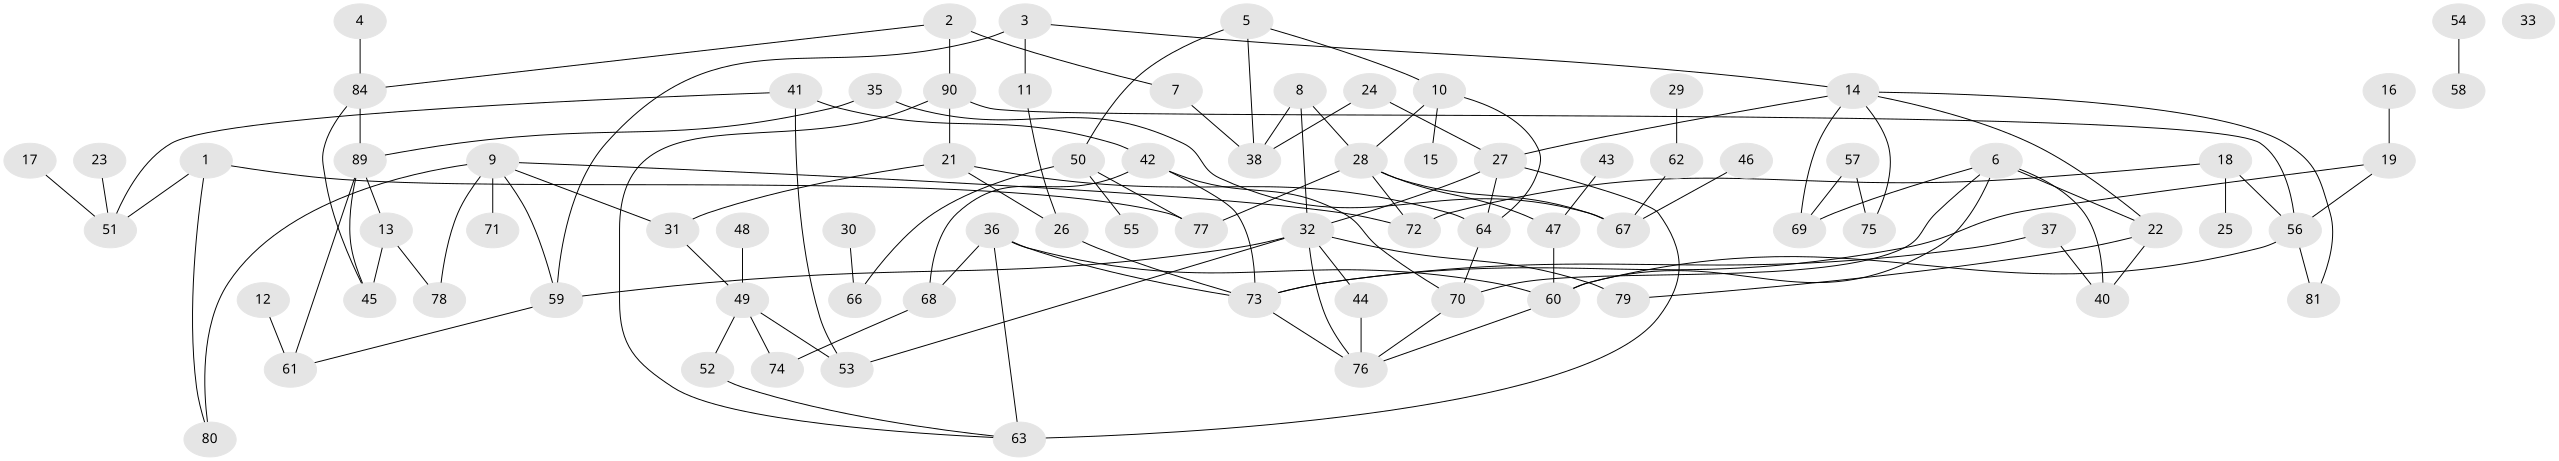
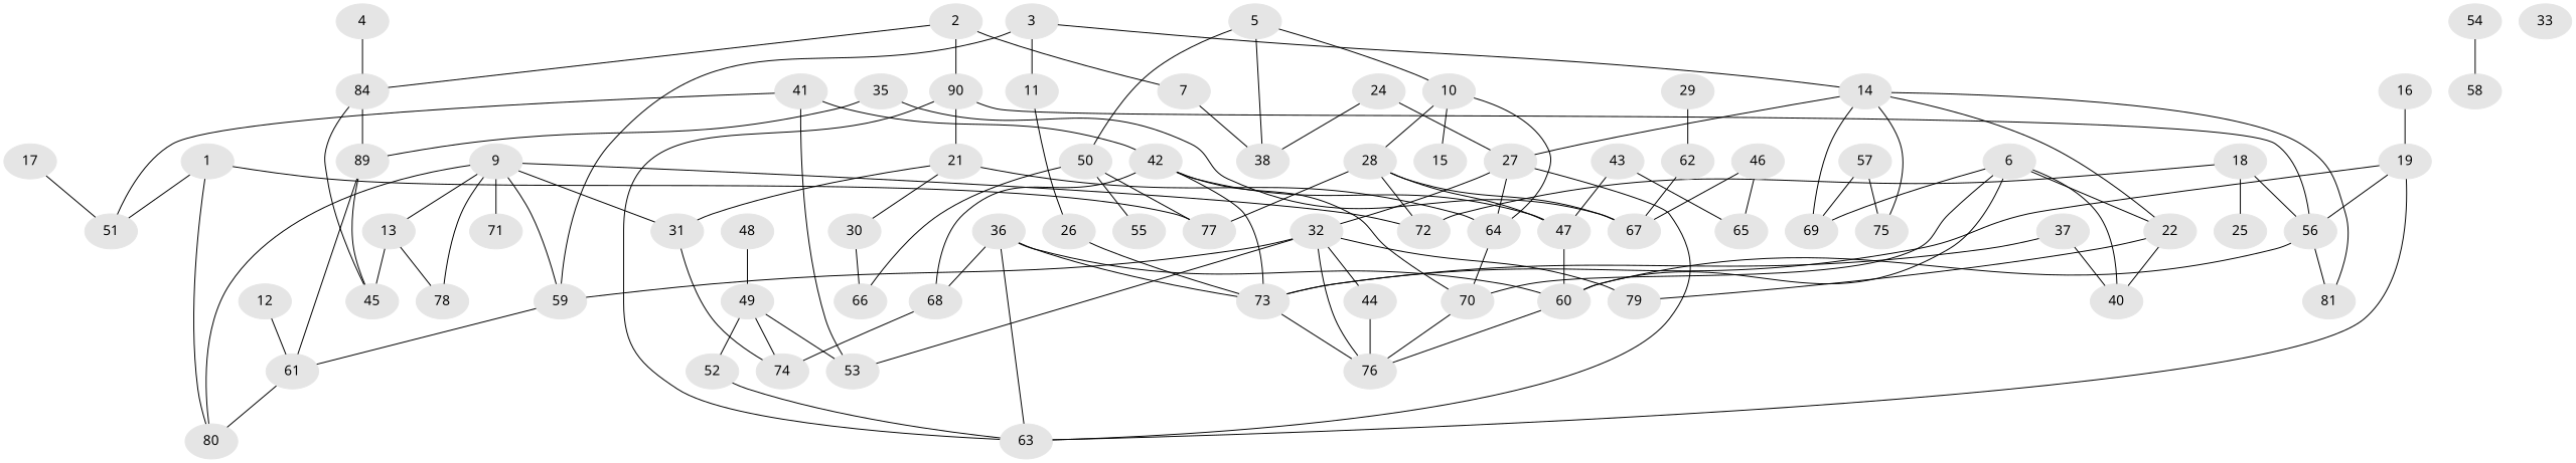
  graph {
    fontname="Noto Sans"
    node [color=gray90 fontname="Noto Sans" style=filled]
    edge [fontname="Noto Sans"]
    1
    51
    77
    80
    2
    7
    n7 [label=90]
    n8 [label=84]
    38
    56
    63
    21
    45
    n14 [label=89]
    3
    11
    14
    59
    26
    22
    69
    27
    75
    81
    61
    4
    5
    10
    50
    28
    15
    64
    66
    55
    6
    40
    60
    70
    79
    76
-   8
    32
    72
    47
    67
    44
    53
    9
    13
    31
    71
    78
    49
    73
    12
    54
    58
    16
    19
    17
    18
    25
    30
-   23
    24
    29
    62
    52
    74
    33
    35
    36
    68
    37
    41
    42
    43
+   65
    46
    48
    57
    1 -- 51
    1 -- 77
    1 -- 80
    2 -- 7
    2 -- n7
    2 -- n8
    7 -- 38
    n7 -- 56
    n7 -- 63
    n7 -- 21
    n8 -- 45
    n8 -- n14
    56 -- 81
    56 -- 60
    21 -- 64
    21 -- 31
-   21 -- 26
+   21 -- 30
    n14 -- 45
    n14 -- 61
    3 -- 11
    3 -- 14
    3 -- 59
    11 -- 26
    14 -- 22
    14 -- 69
    14 -- 27
    14 -- 75
    14 -- 81
    59 -- 61
    26 -- 73
    22 -- 40
    22 -- 79
    27 -- 63
    27 -- 64
    27 -- 32
+   61 -- 80
    4 -- n8
    5 -- 38
    5 -- 10
    5 -- 50
    10 -- 28
    10 -- 15
    10 -- 64
    50 -- 77
    50 -- 66
    50 -- 55
    28 -- 77
    28 -- 72
    28 -- 47
    28 -- 67
    64 -- 70
    6 -- 22
    6 -- 69
    6 -- 40
    6 -- 60
    6 -- 70
    60 -- 76
    70 -- 76
-   8 -- 38
-   8 -- 28
-   8 -- 32
    32 -- 59
    32 -- 79
    32 -- 76
    32 -- 44
    32 -- 53
    47 -- 60
    44 -- 76
    9 -- 80
    9 -- 59
    9 -- 72
-   n14 -- 13
+   9 -- 13
    9 -- 31
    9 -- 71
    9 -- 78
    13 -- 45
    13 -- 78
-   31 -- 49
+   31 -- 74
    49 -- 53
    49 -- 52
    49 -- 74
    73 -- 76
    12 -- 61
    54 -- 58
    16 -- 19
    19 -- 56
+   19 -- 63
    19 -- 73
    17 -- 51
    18 -- 56
    18 -- 72
    18 -- 25
    30 -- 66
-   23 -- 51
    24 -- 38
    24 -- 27
    29 -- 62
    62 -- 67
    52 -- 63
    35 -- n14
    35 -- 67
    36 -- 63
    36 -- 60
    36 -- 73
    36 -- 68
    68 -- 74
    37 -- 40
    37 -- 73
    41 -- 51
    41 -- 53
    41 -- 42
    42 -- 70
+   42 -- 47
    42 -- 73
    42 -- 68
    43 -- 47
+   43 -- 65
    46 -- 67
+   46 -- 65
    48 -- 49
    57 -- 69
    57 -- 75
  }
